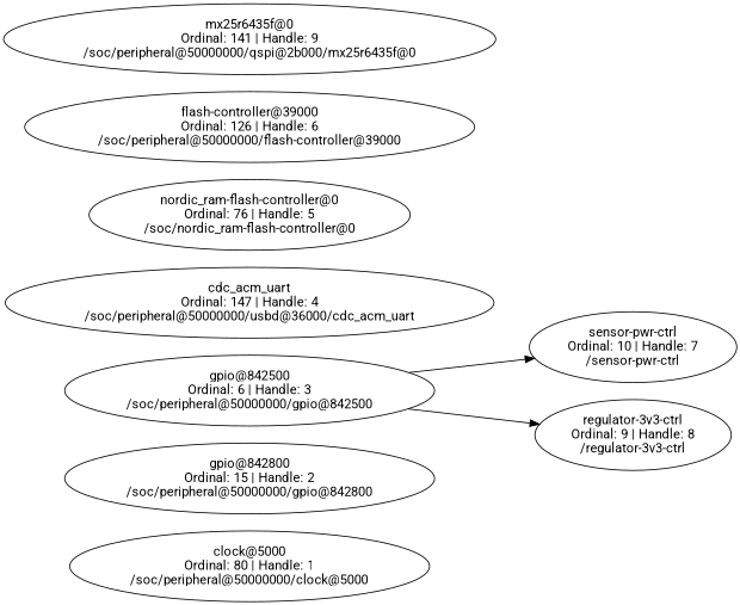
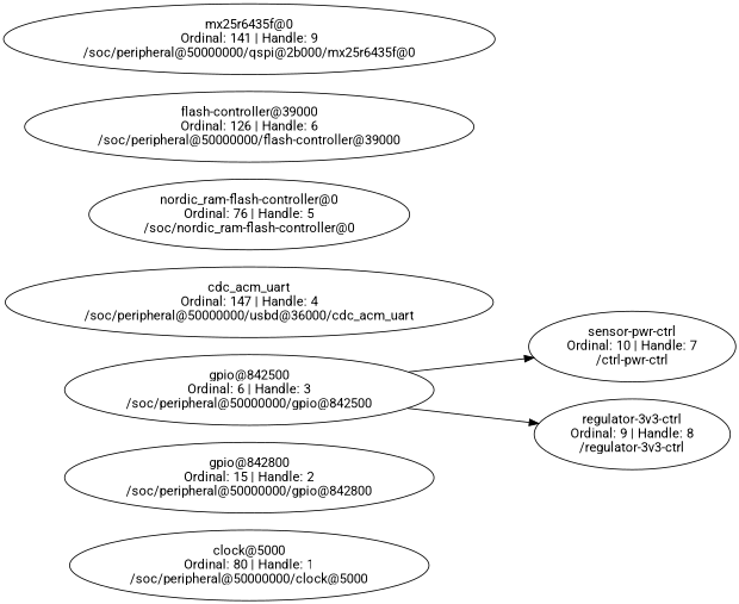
  digraph {
    rankdir=LR
    fontname=Roboto
    node [fontname=Roboto]
    edge [fontname=Roboto]
    n1 [label="clock@5000\nOrdinal: 80 | Handle: 1\n/soc/peripheral@50000000/clock@5000"]
    n2 [label="gpio@842800\nOrdinal: 15 | Handle: 2\n/soc/peripheral@50000000/gpio@842800"]
    n3 [label="gpio@842500\nOrdinal: 6 | Handle: 3\n/soc/peripheral@50000000/gpio@842500"]
-   n4 [label="sensor-pwr-ctrl\nOrdinal: 10 | Handle: 7\n/sensor-pwr-ctrl"]
+   n4 [label="sensor-pwr-ctrl\nOrdinal: 10 | Handle: 7\n/ctrl-pwr-ctrl"]
    n5 [label="regulator-3v3-ctrl\nOrdinal: 9 | Handle: 8\n/regulator-3v3-ctrl"]
    n6 [label="cdc_acm_uart\nOrdinal: 147 | Handle: 4\n/soc/peripheral@50000000/usbd@36000/cdc_acm_uart"]
    n7 [label="nordic_ram-flash-controller@0\nOrdinal: 76 | Handle: 5\n/soc/nordic_ram-flash-controller@0"]
    n8 [label="flash-controller@39000\nOrdinal: 126 | Handle: 6\n/soc/peripheral@50000000/flash-controller@39000"]
    n9 [label="mx25r6435f@0\nOrdinal: 141 | Handle: 9\n/soc/peripheral@50000000/qspi@2b000/mx25r6435f@0"]
    n3 -> n4
    n3 -> n5
  }
